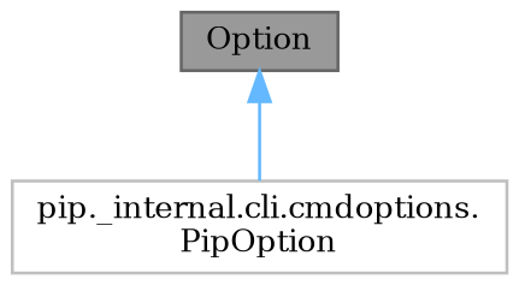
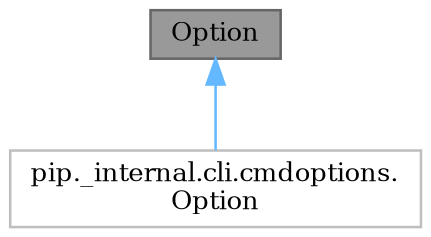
  digraph {
    fontname="DejaVu Serif"
    node [fontname="DejaVu Serif" fontsize=10 shape=box style=filled]
    n1 [color=gray40 fillcolor=grey60 fontcolor=black height=0.2 label=Option width=0.4]
-   n2 [color=grey75 fillcolor=white height=0.2 label="pip._internal.cli.cmdoptions.\lPipOption" width=0.4]
+   n2 [color=grey75 fillcolor=white height=0.2 label="pip._internal.cli.cmdoptions.\lOption" width=0.4]
    n1 -> n2 [color=steelblue1 dir=back fontname="DejaVu Serif" fontsize=10 labelfontname=Helvetica labelfontsize=10 style=solid]
  }
